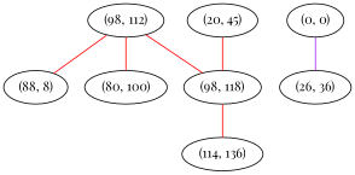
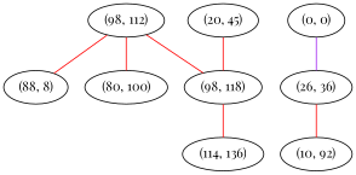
  graph {
    fontname="Playfair Display"
    node [fontname="Playfair Display"]
    edge [color=red fontname="Playfair Display" weight=1]
    "(98, 112)"
    "(88, 8)"
    "(80, 100)"
    "(98, 118)"
    "(114, 136)"
    "(26, 36)"
+   "(10, 92)"
    n8 [label="(20, 45)"]
    "(0, 0)"
    "(98, 112)" -- "(88, 8)"
    "(98, 112)" -- "(80, 100)"
    "(98, 112)" -- "(98, 118)"
    "(98, 118)" -- "(114, 136)"
+   "(26, 36)" -- "(10, 92)"
    n8 -- "(98, 118)"
    "(0, 0)" -- "(26, 36)" [color=purple weight=4]
  }
